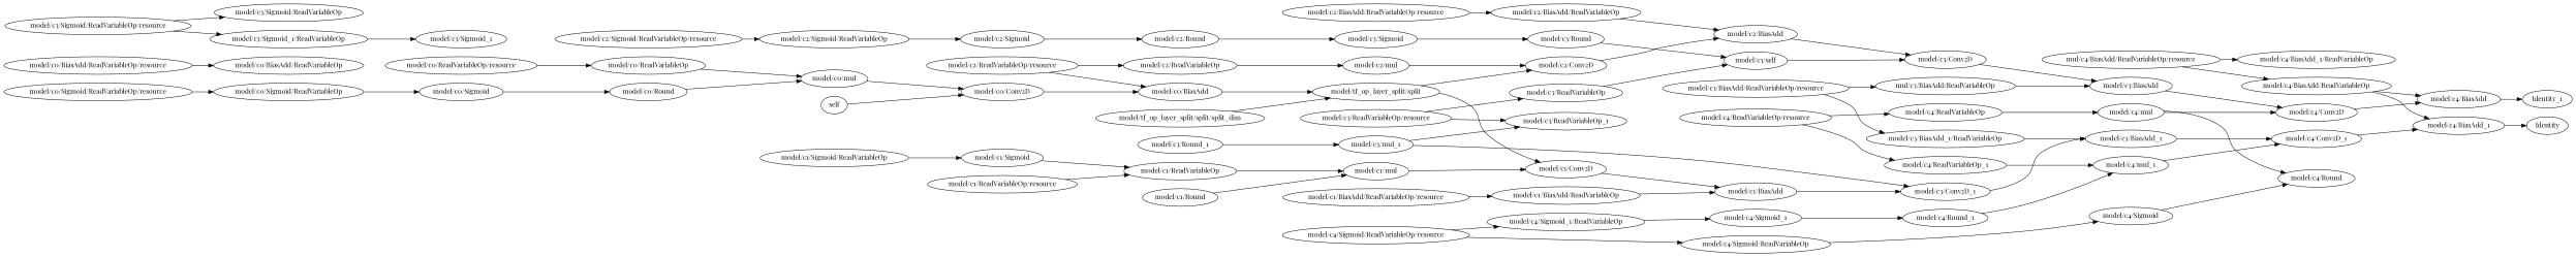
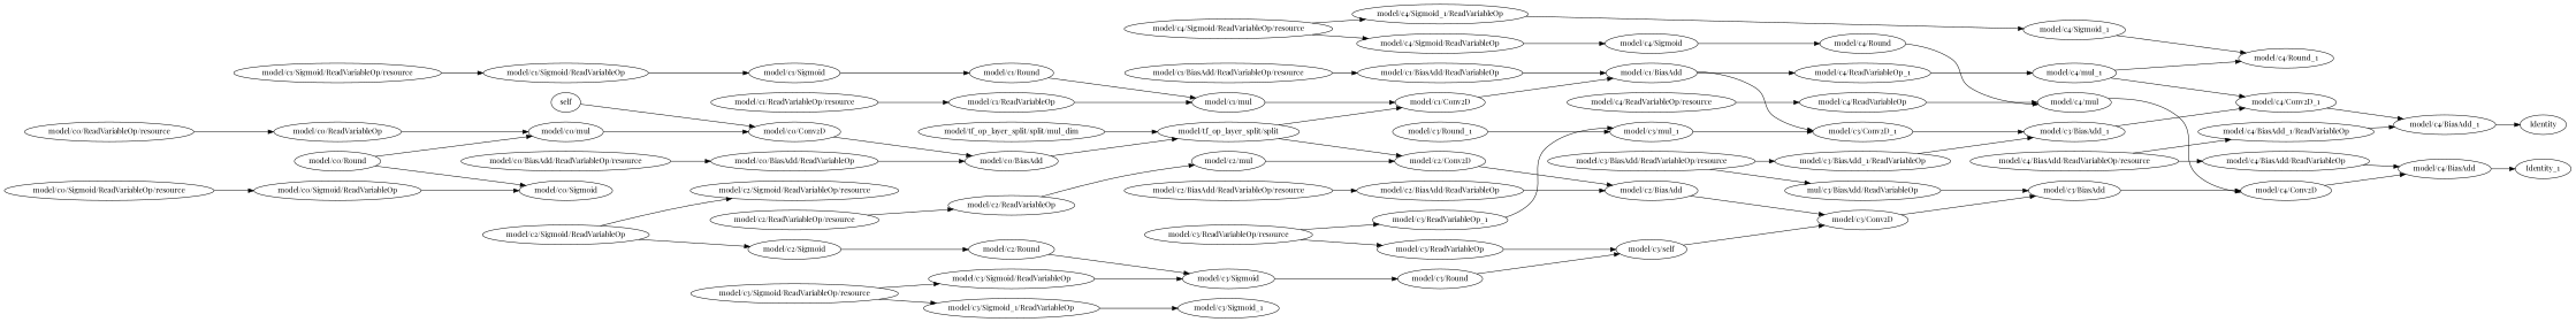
  strict digraph {
    fontname="Playfair Display"
    rankdir=LR
    node [fontname="Playfair Display" op=ReadVariableOp]
    edge [fontname="Playfair Display"]
    self [op=Placeholder]
    "model/c0/Conv2D" [op=Conv2D]
    "model/c0/BiasAdd" [op=BiasAdd]
    "model/c0/Sigmoid/ReadVariableOp/resource" [op=Placeholder]
    "model/c0/Sigmoid/ReadVariableOp"
    "model/c0/Sigmoid" [op=Sigmoid]
    "model/c0/Round" [op=Round]
    "model/c0/mul" [op=Mul]
    "model/c0/ReadVariableOp/resource" [op=Placeholder]
    "model/c0/ReadVariableOp"
    "model/tf_op_layer_split/split" [op=Split]
    "model/c0/BiasAdd/ReadVariableOp/resource" [op=Placeholder]
    "model/c0/BiasAdd/ReadVariableOp"
    "model/c2/Conv2D" [op=Conv2D]
    "model/c1/Conv2D" [op=Conv2D]
-   "model/tf_op_layer_split/split/split_dim" [op=Const]
+   "model/tf_op_layer_split/split/split_dim" [op=Const label="model/tf_op_layer_split/split/mul_dim"]
    "model/c2/BiasAdd" [op=BiasAdd]
    "model/c1/BiasAdd" [op=BiasAdd]
    "model/c2/Sigmoid/ReadVariableOp/resource" [op=Placeholder]
    "model/c2/Sigmoid/ReadVariableOp"
    "model/c2/Sigmoid" [op=Sigmoid]
    "model/c2/Round" [op=Round]
    "model/c3/Sigmoid" [op=Sigmoid]
    "model/c2/mul" [op=Mul]
    "model/c2/ReadVariableOp/resource" [op=Placeholder]
    "model/c2/ReadVariableOp"
    "model/c3/Conv2D" [op=Conv2D]
    "model/c2/BiasAdd/ReadVariableOp/resource" [op=Placeholder]
    "model/c2/BiasAdd/ReadVariableOp"
    "model/c3/BiasAdd" [op=BiasAdd]
+   "model/c1/Sigmoid/ReadVariableOp/resource" [op=Placeholder]
    "model/c1/Sigmoid/ReadVariableOp"
    "model/c1/Sigmoid" [op=Sigmoid]
    "model/c1/Round" [op=Round]
    "model/c1/mul" [op=Mul]
    "model/c1/ReadVariableOp/resource" [op=Placeholder]
    "model/c1/ReadVariableOp"
    "model/c3/Conv2D_1" [op=Conv2D]
    "model/c1/BiasAdd/ReadVariableOp/resource" [op=Placeholder]
    "model/c1/BiasAdd/ReadVariableOp"
    "model/c3/BiasAdd_1" [op=BiasAdd]
    "model/c3/Sigmoid/ReadVariableOp/resource" [op=Placeholder]
    "model/c3/Sigmoid/ReadVariableOp"
    "model/c3/Sigmoid_1/ReadVariableOp"
    "model/c3/Sigmoid_1" [op=Sigmoid]
    "model/c3/Round" [op=Round]
    n47 [label="model/c3/self" op=Mul]
    "model/c3/ReadVariableOp/resource" [op=Placeholder]
    "model/c3/ReadVariableOp"
    "model/c3/ReadVariableOp_1"
    "model/c3/mul_1" [op=Mul]
    "model/c4/Conv2D" [op=Conv2D]
    "model/c3/BiasAdd/ReadVariableOp/resource" [op=Placeholder]
    n54 [label="mul/c3/BiasAdd/ReadVariableOp"]
    "model/c3/BiasAdd_1/ReadVariableOp"
    "model/c4/BiasAdd" [op=BiasAdd]
    "model/c3/Round_1" [op=Round]
    "model/c4/Conv2D_1" [op=Conv2D]
    "model/c4/BiasAdd_1" [op=BiasAdd]
    "model/c4/Sigmoid/ReadVariableOp/resource" [op=Placeholder]
    "model/c4/Sigmoid/ReadVariableOp"
    "model/c4/Sigmoid_1/ReadVariableOp"
    "model/c4/Sigmoid" [op=Sigmoid]
    "model/c4/Sigmoid_1" [op=Sigmoid]
    "model/c4/Round" [op=Round]
    "model/c4/mul" [op=Mul]
    "model/c4/ReadVariableOp/resource" [op=Placeholder]
    "model/c4/ReadVariableOp"
    "model/c4/ReadVariableOp_1"
    "model/c4/mul_1" [op=Mul]
    Identity_1 [op=Identity]
-   "model/c4/BiasAdd/ReadVariableOp/resource" [op=Placeholder label="mul/c4/BiasAdd/ReadVariableOp/resource"]
+   "model/c4/BiasAdd/ReadVariableOp/resource" [op=Placeholder]
    "model/c4/BiasAdd/ReadVariableOp"
    "model/c4/BiasAdd_1/ReadVariableOp"
    "model/c4/Round_1" [op=Round]
    Identity [op=Identity]
    self -> "model/c0/Conv2D"
    "model/c0/Conv2D" -> "model/c0/BiasAdd"
    "model/c0/BiasAdd" -> "model/tf_op_layer_split/split"
    "model/c0/Sigmoid/ReadVariableOp/resource" -> "model/c0/Sigmoid/ReadVariableOp"
    "model/c0/Sigmoid/ReadVariableOp" -> "model/c0/Sigmoid"
-   "model/c0/Sigmoid" -> "model/c0/Round"
+   "model/c0/Round" -> "model/c0/Sigmoid"
    "model/c0/Round" -> "model/c0/mul"
    "model/c0/mul" -> "model/c0/Conv2D"
    "model/c0/ReadVariableOp/resource" -> "model/c0/ReadVariableOp"
    "model/c0/ReadVariableOp" -> "model/c0/mul"
    "model/tf_op_layer_split/split" -> "model/c2/Conv2D"
    "model/tf_op_layer_split/split" -> "model/c1/Conv2D"
    "model/c0/BiasAdd/ReadVariableOp/resource" -> "model/c0/BiasAdd/ReadVariableOp"
-   "model/c2/ReadVariableOp/resource" -> "model/c0/BiasAdd"
+   "model/c0/BiasAdd/ReadVariableOp" -> "model/c0/BiasAdd"
    "model/c2/Conv2D" -> "model/c2/BiasAdd"
    "model/c1/Conv2D" -> "model/c1/BiasAdd"
    "model/tf_op_layer_split/split/split_dim" -> "model/tf_op_layer_split/split"
    "model/c2/BiasAdd" -> "model/c3/Conv2D"
    "model/c1/BiasAdd" -> "model/c3/Conv2D_1"
-   "model/c2/Sigmoid/ReadVariableOp/resource" -> "model/c2/Sigmoid/ReadVariableOp"
+   "model/c2/Sigmoid/ReadVariableOp" -> "model/c2/Sigmoid/ReadVariableOp/resource"
    "model/c2/Sigmoid/ReadVariableOp" -> "model/c2/Sigmoid"
    "model/c2/Sigmoid" -> "model/c2/Round"
    "model/c2/Round" -> "model/c3/Sigmoid"
    "model/c3/Sigmoid" -> "model/c3/Round"
    "model/c2/mul" -> "model/c2/Conv2D"
    "model/c2/ReadVariableOp/resource" -> "model/c2/ReadVariableOp"
    "model/c2/ReadVariableOp" -> "model/c2/mul"
    "model/c3/Conv2D" -> "model/c3/BiasAdd"
    "model/c2/BiasAdd/ReadVariableOp/resource" -> "model/c2/BiasAdd/ReadVariableOp"
    "model/c2/BiasAdd/ReadVariableOp" -> "model/c2/BiasAdd"
    "model/c3/BiasAdd" -> "model/c4/Conv2D"
+   "model/c1/Sigmoid/ReadVariableOp/resource" -> "model/c1/Sigmoid/ReadVariableOp"
    "model/c1/Sigmoid/ReadVariableOp" -> "model/c1/Sigmoid"
-   "model/c1/Sigmoid" -> "model/c1/ReadVariableOp"
+   "model/c1/Sigmoid" -> "model/c1/Round"
    "model/c1/Round" -> "model/c1/mul"
    "model/c1/mul" -> "model/c1/Conv2D"
    "model/c1/ReadVariableOp/resource" -> "model/c1/ReadVariableOp"
    "model/c1/ReadVariableOp" -> "model/c1/mul"
    "model/c3/Conv2D_1" -> "model/c3/BiasAdd_1"
    "model/c1/BiasAdd/ReadVariableOp/resource" -> "model/c1/BiasAdd/ReadVariableOp"
    "model/c1/BiasAdd/ReadVariableOp" -> "model/c1/BiasAdd"
    "model/c3/BiasAdd_1" -> "model/c4/Conv2D_1"
    "model/c3/Sigmoid/ReadVariableOp/resource" -> "model/c3/Sigmoid/ReadVariableOp"
    "model/c3/Sigmoid/ReadVariableOp/resource" -> "model/c3/Sigmoid_1/ReadVariableOp"
+   "model/c3/Sigmoid/ReadVariableOp" -> "model/c3/Sigmoid"
    "model/c3/Sigmoid_1/ReadVariableOp" -> "model/c3/Sigmoid_1"
    "model/c3/Round" -> n47
    n47 -> "model/c3/Conv2D"
    "model/c3/ReadVariableOp/resource" -> "model/c3/ReadVariableOp"
    "model/c3/ReadVariableOp/resource" -> "model/c3/ReadVariableOp_1"
    "model/c3/ReadVariableOp" -> n47
-   "model/c3/mul_1" -> "model/c3/ReadVariableOp_1"
+   "model/c3/ReadVariableOp_1" -> "model/c3/mul_1"
    "model/c3/mul_1" -> "model/c3/Conv2D_1"
    "model/c4/Conv2D" -> "model/c4/BiasAdd"
    "model/c3/BiasAdd/ReadVariableOp/resource" -> n54
    "model/c3/BiasAdd/ReadVariableOp/resource" -> "model/c3/BiasAdd_1/ReadVariableOp"
    n54 -> "model/c3/BiasAdd"
    "model/c3/BiasAdd_1/ReadVariableOp" -> "model/c3/BiasAdd_1"
    "model/c4/BiasAdd" -> Identity_1
    "model/c3/Round_1" -> "model/c3/mul_1"
    "model/c4/Conv2D_1" -> "model/c4/BiasAdd_1"
    "model/c4/BiasAdd_1" -> Identity
    "model/c4/Sigmoid/ReadVariableOp/resource" -> "model/c4/Sigmoid/ReadVariableOp"
    "model/c4/Sigmoid/ReadVariableOp/resource" -> "model/c4/Sigmoid_1/ReadVariableOp"
    "model/c4/Sigmoid/ReadVariableOp" -> "model/c4/Sigmoid"
    "model/c4/Sigmoid_1/ReadVariableOp" -> "model/c4/Sigmoid_1"
    "model/c4/Sigmoid" -> "model/c4/Round"
    "model/c4/Sigmoid_1" -> "model/c4/Round_1"
-   "model/c4/mul" -> "model/c4/Round"
+   "model/c4/Round" -> "model/c4/mul"
    "model/c4/mul" -> "model/c4/Conv2D"
    "model/c4/ReadVariableOp/resource" -> "model/c4/ReadVariableOp"
-   "model/c4/ReadVariableOp/resource" -> "model/c4/ReadVariableOp_1"
+   "model/c1/BiasAdd" -> "model/c4/ReadVariableOp_1"
    "model/c4/ReadVariableOp" -> "model/c4/mul"
    "model/c4/ReadVariableOp_1" -> "model/c4/mul_1"
    "model/c4/mul_1" -> "model/c4/Conv2D_1"
    "model/c4/BiasAdd/ReadVariableOp/resource" -> "model/c4/BiasAdd/ReadVariableOp"
    "model/c4/BiasAdd/ReadVariableOp/resource" -> "model/c4/BiasAdd_1/ReadVariableOp"
    "model/c4/BiasAdd/ReadVariableOp" -> "model/c4/BiasAdd"
-   "model/c4/BiasAdd/ReadVariableOp" -> "model/c4/BiasAdd_1"
-   "model/c4/Round_1" -> "model/c4/mul_1"
+   "model/c4/BiasAdd_1/ReadVariableOp" -> "model/c4/BiasAdd_1"
+   "model/c4/mul_1" -> "model/c4/Round_1"
  }
